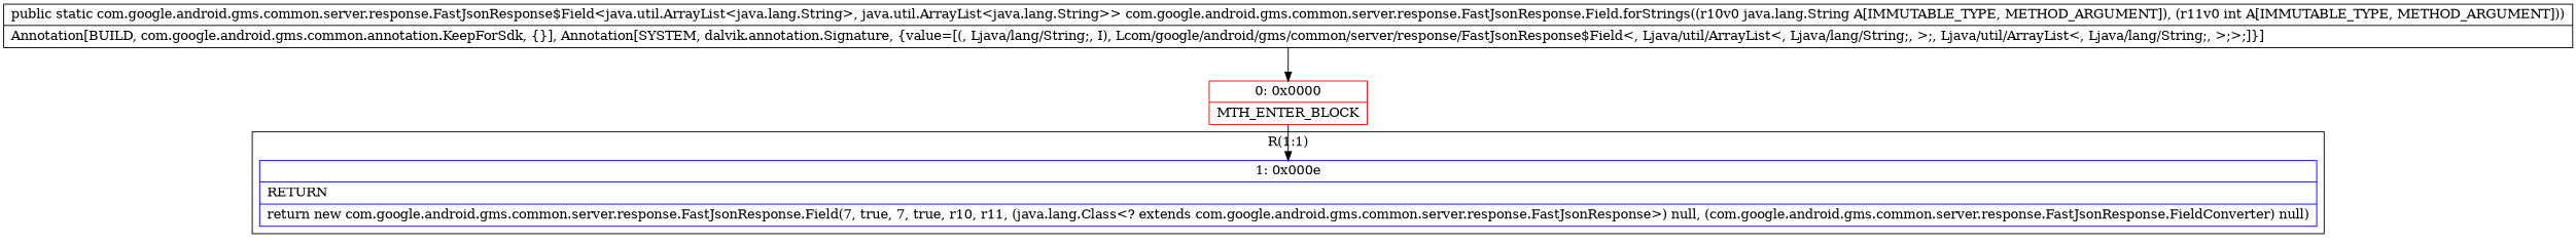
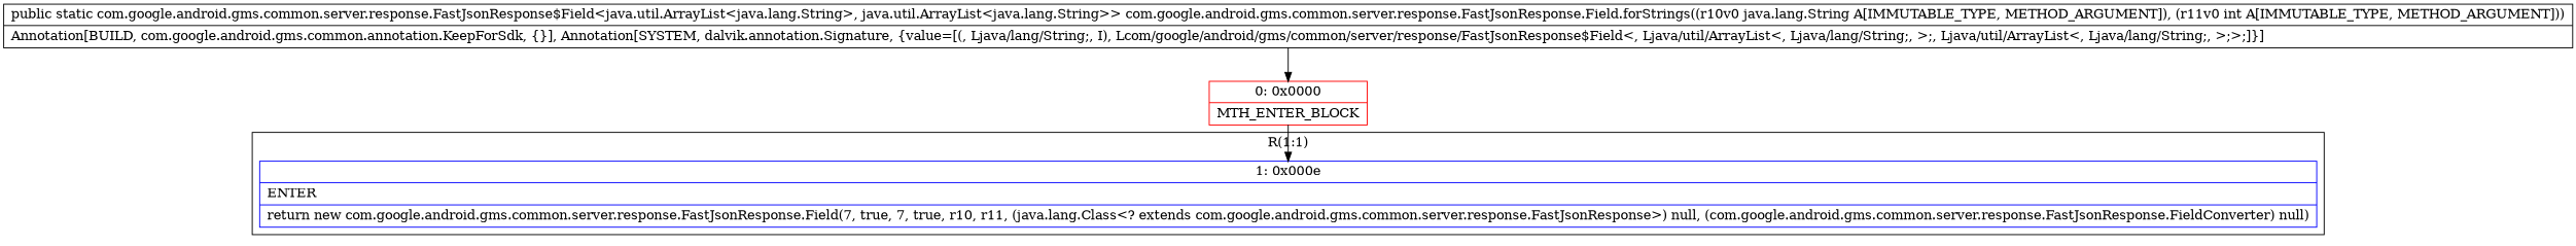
  digraph {
    node [shape=record]
-   n1 [color=blue label="{1\:\ 0x000e|RETURN\l|return new com.google.android.gms.common.server.response.FastJsonResponse.Field(7, true, 7, true, r10, r11, (java.lang.Class\<? extends com.google.android.gms.common.server.response.FastJsonResponse\>) null, (com.google.android.gms.common.server.response.FastJsonResponse.FieldConverter) null)\l}"]
+   n1 [color=blue label="{1\:\ 0x000e|ENTER\l|return new com.google.android.gms.common.server.response.FastJsonResponse.Field(7, true, 7, true, r10, r11, (java.lang.Class\<? extends com.google.android.gms.common.server.response.FastJsonResponse\>) null, (com.google.android.gms.common.server.response.FastJsonResponse.FieldConverter) null)\l}"]
    n2 [color=red label="{0\:\ 0x0000|MTH_ENTER_BLOCK\l}"]
    n3 [label="{public static com.google.android.gms.common.server.response.FastJsonResponse$Field\<java.util.ArrayList\<java.lang.String\>, java.util.ArrayList\<java.lang.String\>\> com.google.android.gms.common.server.response.FastJsonResponse.Field.forStrings((r10v0 java.lang.String A[IMMUTABLE_TYPE, METHOD_ARGUMENT]), (r11v0 int A[IMMUTABLE_TYPE, METHOD_ARGUMENT]))  | Annotation[BUILD, com.google.android.gms.common.annotation.KeepForSdk, \{\}], Annotation[SYSTEM, dalvik.annotation.Signature, \{value=[(, Ljava\/lang\/String;, I), Lcom\/google\/android\/gms\/common\/server\/response\/FastJsonResponse$Field\<, Ljava\/util\/ArrayList\<, Ljava\/lang\/String;, \>;, Ljava\/util\/ArrayList\<, Ljava\/lang\/String;, \>;\>;]\}]\l}"]
    subgraph cluster_1 {
      label="R(1:1)"
      n1
    }
    n2 -> n1
    n3 -> n2
  }
